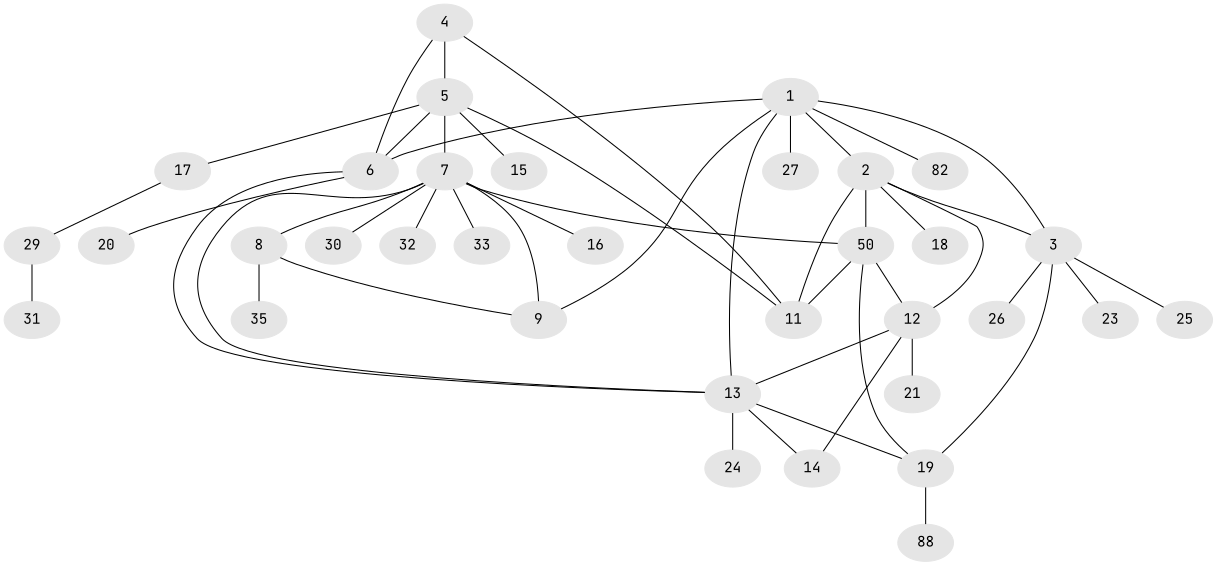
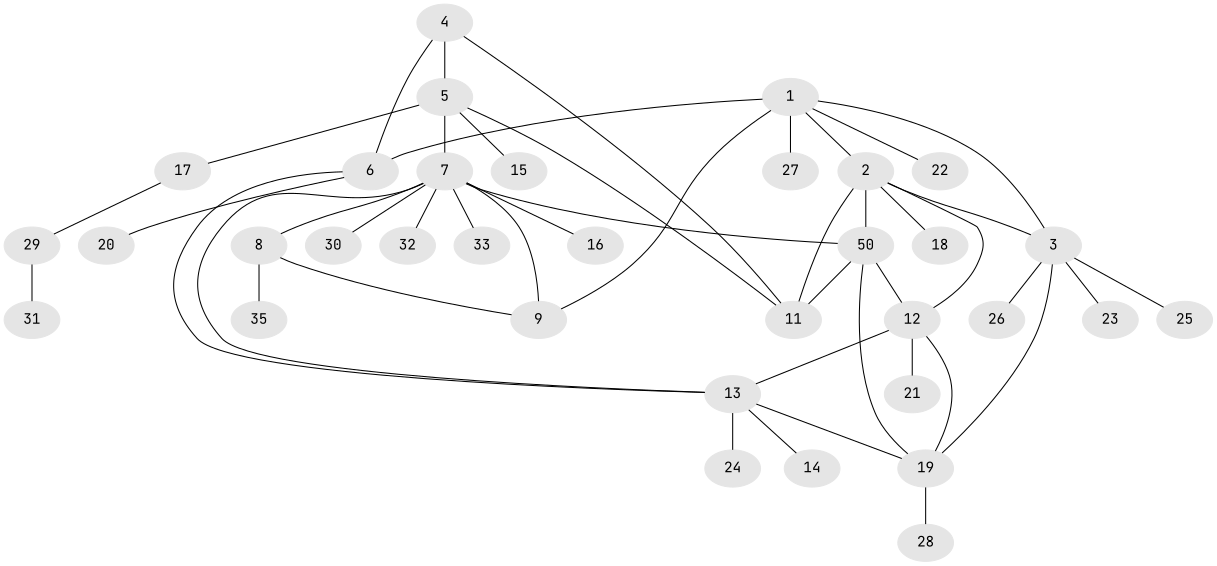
  graph {
    fontname="JetBrains Mono"
    node [color=gray90 fontname="JetBrains Mono" style=filled]
    edge [fontname="JetBrains Mono" weight=1.0]
    1
    2
    3
    6
    9
    13
-   22 [label=82]
+   22
    27
    n9 [label=50]
    11
    12
    18
    19
    23
    25
    26
    20
    14
    24
    21
-   28 [label=88]
+   28
    4
    5
    7
    15
    17
    8
    16
    30
    32
    33
    29
    35
    31
    1 -- 2
    1 -- 3
    1 -- 6
    1 -- 9
-   1 -- 13
    1 -- 22
    1 -- 27
    2 -- 3
    2 -- n9 [weight=7.0]
    2 -- 11
    2 -- 12 [weight=2.0]
    2 -- 18
    3 -- 19
    3 -- 23
    3 -- 25
    3 -- 26 [weight=3.0]
    6 -- 13
    6 -- 20
    13 -- 19
    13 -- 14
    13 -- 24 [weight=2.0]
    n9 -- 11
    n9 -- 12
    n9 -- 19
    12 -- 13
-   12 -- 14
+   12 -- 19
    12 -- 21
    19 -- 28
    4 -- 6
    4 -- 11
    4 -- 5
-   5 -- 6
    5 -- 11
    5 -- 7
    5 -- 15
    5 -- 17
    7 -- 9
    7 -- 13
    7 -- n9
    7 -- 8
    7 -- 16
    7 -- 30
    7 -- 32
    7 -- 33
    17 -- 29
    8 -- 9
    8 -- 35
    29 -- 31
  }
